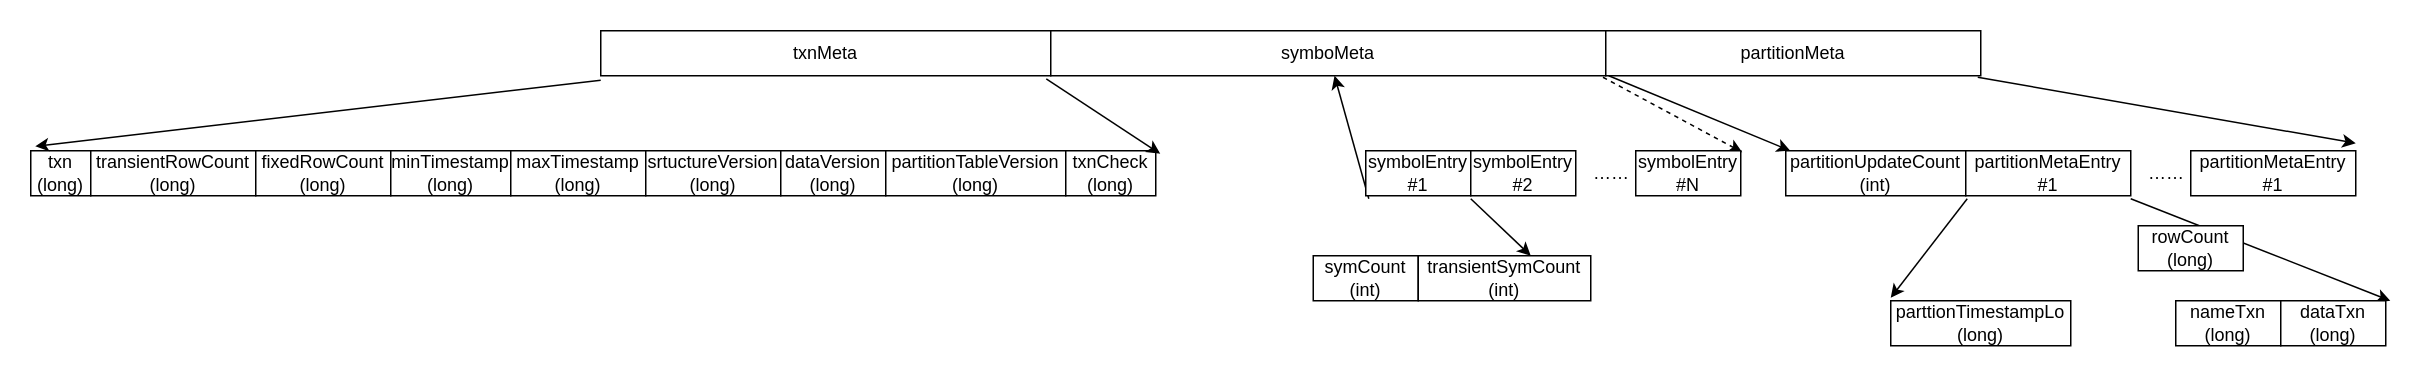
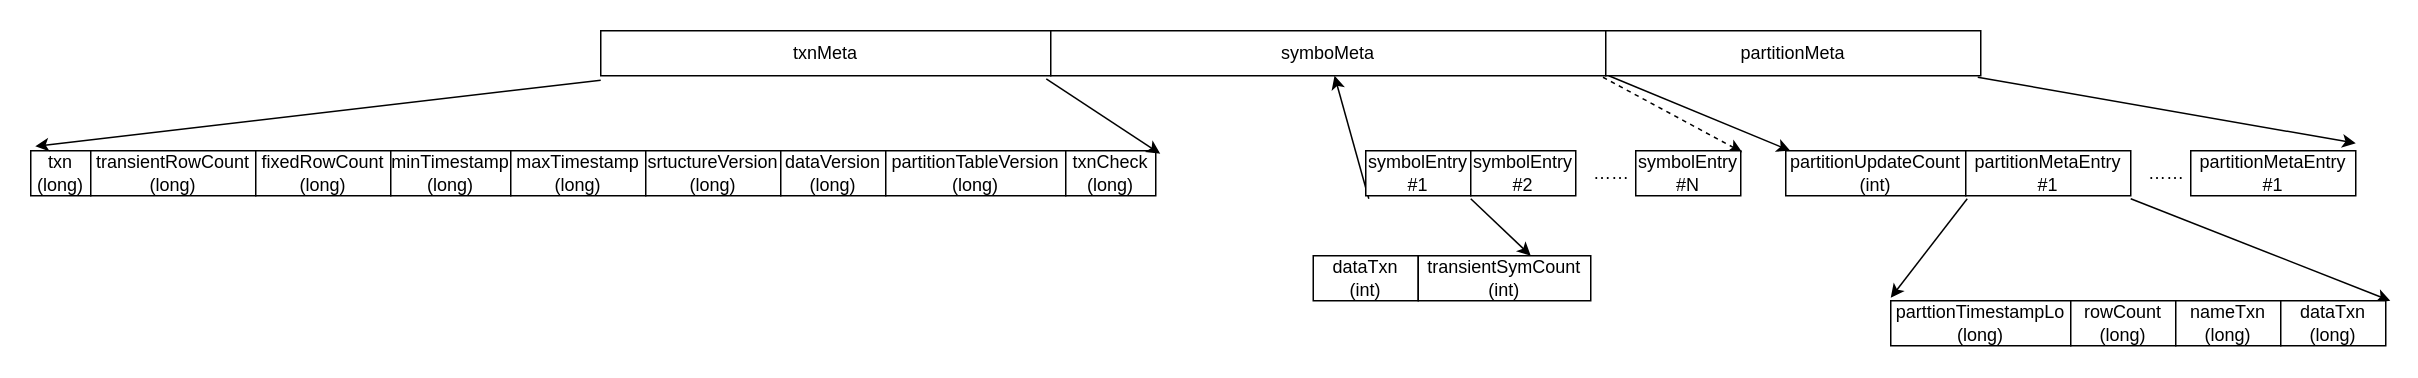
  <mxCell id="0" />
  <mxCell id="1" parent="0" />
  <mxCell id="2" value="txn&lt;br&gt;(long)" style="rounded=0;whiteSpace=wrap;html=1;" parent="1" vertex="1"><mxGeometry x="20" y="100" width="40" height="30" as="geometry" /></mxCell>
  <mxCell id="3" value="transientRowCount&lt;br&gt;(long)" style="rounded=0;whiteSpace=wrap;html=1;" parent="1" vertex="1"><mxGeometry x="60" y="100" width="110" height="30" as="geometry" /></mxCell>
  <mxCell id="4" value="fixedRowCount&lt;br&gt;(long)" style="rounded=0;whiteSpace=wrap;html=1;" parent="1" vertex="1"><mxGeometry x="170" y="100" width="90" height="30" as="geometry" /></mxCell>
  <mxCell id="5" value="minTimestamp&lt;br&gt;(long)" style="rounded=0;whiteSpace=wrap;html=1;" parent="1" vertex="1"><mxGeometry x="260" y="100" width="80" height="30" as="geometry" /></mxCell>
  <mxCell id="6" value="maxTimestamp&lt;br&gt;(long)" style="rounded=0;whiteSpace=wrap;html=1;" parent="1" vertex="1"><mxGeometry x="340" y="100" width="90" height="30" as="geometry" /></mxCell>
  <mxCell id="7" value="srtuctureVersion&lt;br&gt;(long)" style="rounded=0;whiteSpace=wrap;html=1;" parent="1" vertex="1"><mxGeometry x="430" y="100" width="90" height="30" as="geometry" /></mxCell>
  <mxCell id="8" value="dataVersion&lt;br&gt;(long)" style="rounded=0;whiteSpace=wrap;html=1;" parent="1" vertex="1"><mxGeometry x="520" y="100" width="70" height="30" as="geometry" /></mxCell>
  <mxCell id="9" value="partitionTableVersion&lt;br&gt;(long)" style="rounded=0;whiteSpace=wrap;html=1;" parent="1" vertex="1"><mxGeometry x="590" y="100" width="120" height="30" as="geometry" /></mxCell>
- <mxCell id="10" value="symCount&lt;br&gt;(int)" style="rounded=0;whiteSpace=wrap;html=1;" parent="1" vertex="1"><mxGeometry x="875" y="170" width="70" height="30" as="geometry" /></mxCell>
+ <mxCell id="10" value="dataTxn&lt;br&gt;(int)" style="rounded=0;whiteSpace=wrap;html=1;" parent="1" vertex="1"><mxGeometry x="875" y="170" width="70" height="30" as="geometry" /></mxCell>
  <mxCell id="11" value="txnCheck&lt;br&gt;(long)" style="rounded=0;whiteSpace=wrap;html=1;" parent="1" vertex="1"><mxGeometry x="710" y="100" width="60" height="30" as="geometry" /></mxCell>
  <mxCell id="12" value="partitionUpdateCount&lt;br&gt;(int)" style="rounded=0;whiteSpace=wrap;html=1;" parent="1" vertex="1"><mxGeometry x="1190" y="100" width="120" height="30" as="geometry" /></mxCell>
  <mxCell id="13" value="transientSymCount&lt;br&gt;(int)" style="rounded=0;whiteSpace=wrap;html=1;" parent="1" vertex="1"><mxGeometry x="945" y="170" width="115" height="30" as="geometry" /></mxCell>
  <mxCell id="14" style="rounded=0;orthogonalLoop=1;jettySize=auto;html=1;exitX=0;exitY=1.1;exitDx=0;exitDy=0;entryX=0.075;entryY=-0.1;entryDx=0;entryDy=0;entryPerimeter=0;exitPerimeter=0;" edge="1" parent="1" source="16" target="2"><mxGeometry relative="1" as="geometry" /></mxCell>
  <mxCell id="15" style="edgeStyle=none;rounded=0;orthogonalLoop=1;jettySize=auto;html=1;exitX=0.99;exitY=1.067;exitDx=0;exitDy=0;entryX=1.05;entryY=0.067;entryDx=0;entryDy=0;entryPerimeter=0;exitPerimeter=0;" edge="1" parent="1" source="16" target="11"><mxGeometry relative="1" as="geometry" /></mxCell>
  <mxCell id="16" value="txnMeta" style="rounded=0;whiteSpace=wrap;html=1;" parent="1" vertex="1"><mxGeometry x="400" y="20" width="300" height="30" as="geometry" /></mxCell>
  <mxCell id="17" style="edgeStyle=none;rounded=0;orthogonalLoop=1;jettySize=auto;html=1;exitX=0.995;exitY=1.033;exitDx=0;exitDy=0;entryX=1.014;entryY=0.033;entryDx=0;entryDy=0;entryPerimeter=0;exitPerimeter=0;dashed=1;" edge="1" parent="1" source="18" target="26"><mxGeometry relative="1" as="geometry" /></mxCell>
  <mxCell id="18" value="symboMeta" style="rounded=0;whiteSpace=wrap;html=1;" parent="1" vertex="1"><mxGeometry x="700" y="20" width="370" height="30" as="geometry" /></mxCell>
  <mxCell id="19" style="edgeStyle=none;rounded=0;orthogonalLoop=1;jettySize=auto;html=1;exitX=0.008;exitY=1;exitDx=0;exitDy=0;entryX=0.025;entryY=0;entryDx=0;entryDy=0;entryPerimeter=0;exitPerimeter=0;" edge="1" parent="1" source="21" target="12"><mxGeometry relative="1" as="geometry" /></mxCell>
  <mxCell id="20" style="edgeStyle=none;rounded=0;orthogonalLoop=1;jettySize=auto;html=1;exitX=0.992;exitY=1.033;exitDx=0;exitDy=0;exitPerimeter=0;" edge="1" parent="1" source="21"><mxGeometry relative="1" as="geometry"><mxPoint x="1570" y="95" as="targetPoint" /></mxGeometry></mxCell>
  <mxCell id="21" value="partitionMeta" style="rounded=0;whiteSpace=wrap;html=1;" parent="1" vertex="1"><mxGeometry x="1070" y="20" width="250" height="30" as="geometry" /></mxCell>
  <mxCell id="22" style="edgeStyle=none;rounded=0;orthogonalLoop=1;jettySize=auto;html=1;exitX=0.029;exitY=1.067;exitDx=0;exitDy=0;exitPerimeter=0;" edge="1" parent="1" source="24" target="18"><mxGeometry relative="1" as="geometry" /></mxCell>
  <mxCell id="23" style="edgeStyle=none;rounded=0;orthogonalLoop=1;jettySize=auto;html=1;exitX=1;exitY=1.067;exitDx=0;exitDy=0;exitPerimeter=0;" edge="1" parent="1" source="24"><mxGeometry relative="1" as="geometry"><mxPoint x="1020" y="170" as="targetPoint" /></mxGeometry></mxCell>
  <mxCell id="24" value="symbolEntry&lt;br&gt;#1" style="rounded=0;whiteSpace=wrap;html=1;" vertex="1" parent="1"><mxGeometry x="910" y="100" width="70" height="30" as="geometry" /></mxCell>
  <mxCell id="25" value="symbolEntry&lt;br&gt;#2" style="rounded=0;whiteSpace=wrap;html=1;" vertex="1" parent="1"><mxGeometry x="980" y="100" width="70" height="30" as="geometry" /></mxCell>
  <mxCell id="26" value="symbolEntry&lt;br&gt;#N" style="rounded=0;whiteSpace=wrap;html=1;" vertex="1" parent="1"><mxGeometry x="1090" y="100" width="70" height="30" as="geometry" /></mxCell>
  <mxCell id="27" value="&amp;nbsp; &amp;nbsp;……" style="text;html=1;resizable=0;points=[];autosize=1;align=left;verticalAlign=top;spacingTop=-4;" vertex="1" parent="1"><mxGeometry x="1050" y="105" width="50" height="20" as="geometry" /></mxCell>
  <mxCell id="28" value="parttionTimestampLo&lt;br&gt;(long)" style="rounded=0;whiteSpace=wrap;html=1;" vertex="1" parent="1"><mxGeometry x="1260" y="200" width="120" height="30" as="geometry" /></mxCell>
  <mxCell id="29" value="……" style="text;html=1;resizable=0;points=[];autosize=1;align=left;verticalAlign=top;spacingTop=-4;" vertex="1" parent="1"><mxGeometry x="1430" y="105" width="40" height="20" as="geometry" /></mxCell>
  <mxCell id="30" style="edgeStyle=none;rounded=0;orthogonalLoop=1;jettySize=auto;html=1;exitX=0.009;exitY=1.067;exitDx=0;exitDy=0;entryX=0;entryY=-0.067;entryDx=0;entryDy=0;entryPerimeter=0;exitPerimeter=0;" edge="1" parent="1" source="32" target="28"><mxGeometry relative="1" as="geometry" /></mxCell>
  <mxCell id="31" style="edgeStyle=none;rounded=0;orthogonalLoop=1;jettySize=auto;html=1;exitX=1;exitY=1.067;exitDx=0;exitDy=0;entryX=1.043;entryY=0;entryDx=0;entryDy=0;entryPerimeter=0;exitPerimeter=0;" edge="1" parent="1" source="32" target="36"><mxGeometry relative="1" as="geometry" /></mxCell>
  <mxCell id="32" value="partitionMetaEntry&lt;br&gt;#1" style="rounded=0;whiteSpace=wrap;html=1;" vertex="1" parent="1"><mxGeometry x="1310" y="100" width="110" height="30" as="geometry" /></mxCell>
  <mxCell id="33" value="partitionMetaEntry&lt;br&gt;#1" style="rounded=0;whiteSpace=wrap;html=1;" vertex="1" parent="1"><mxGeometry x="1460" y="100" width="110" height="30" as="geometry" /></mxCell>
- <mxCell id="34" value="rowCount&lt;br&gt;(long)" style="rounded=0;whiteSpace=wrap;html=1;" vertex="1" parent="1"><mxGeometry x="1425" y="150" width="70" height="30" as="geometry" /></mxCell>
+ <mxCell id="34" value="rowCount&lt;br&gt;(long)" style="rounded=0;whiteSpace=wrap;html=1;" vertex="1" parent="1"><mxGeometry x="1380" y="200" width="70" height="30" as="geometry" /></mxCell>
  <mxCell id="35" value="nameTxn&lt;br&gt;(long)" style="rounded=0;whiteSpace=wrap;html=1;" vertex="1" parent="1"><mxGeometry x="1450" y="200" width="70" height="30" as="geometry" /></mxCell>
  <mxCell id="36" value="dataTxn&lt;br&gt;(long)" style="rounded=0;whiteSpace=wrap;html=1;" vertex="1" parent="1"><mxGeometry x="1520" y="200" width="70" height="30" as="geometry" /></mxCell>
